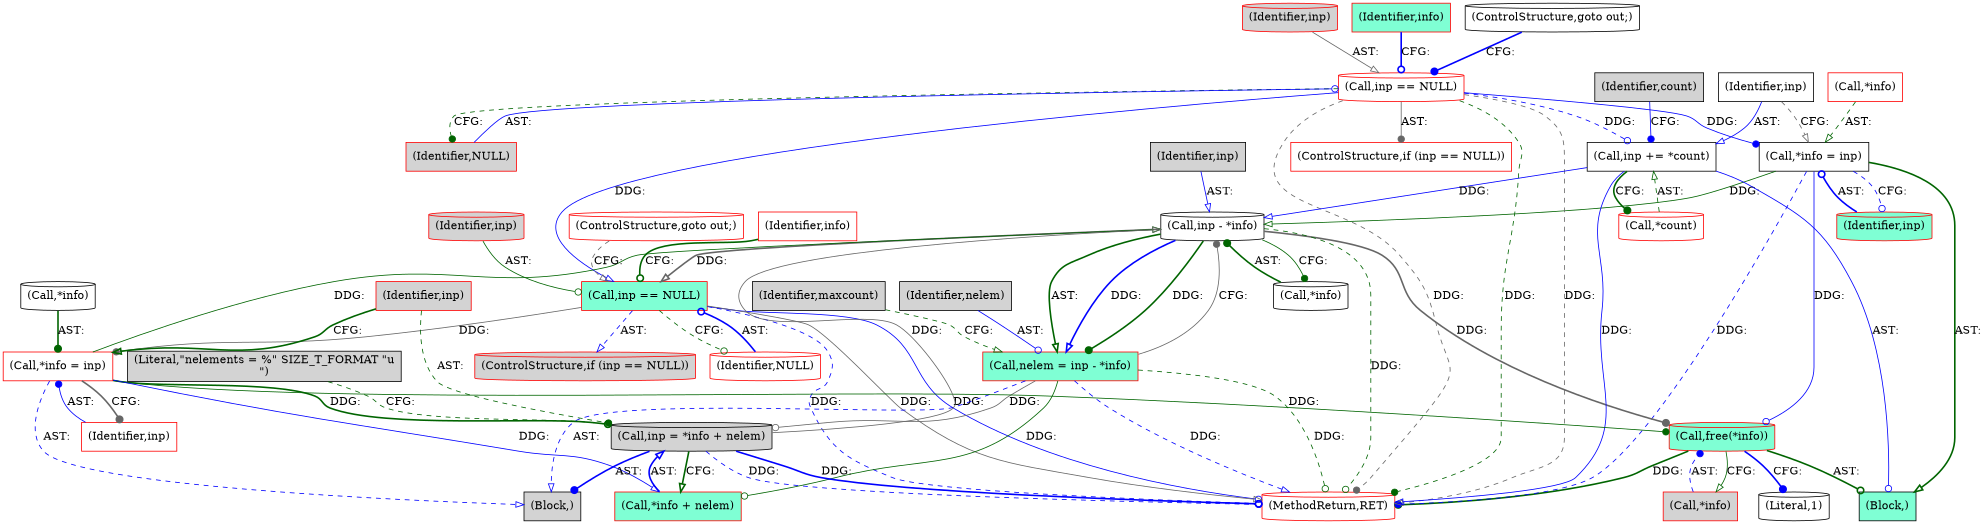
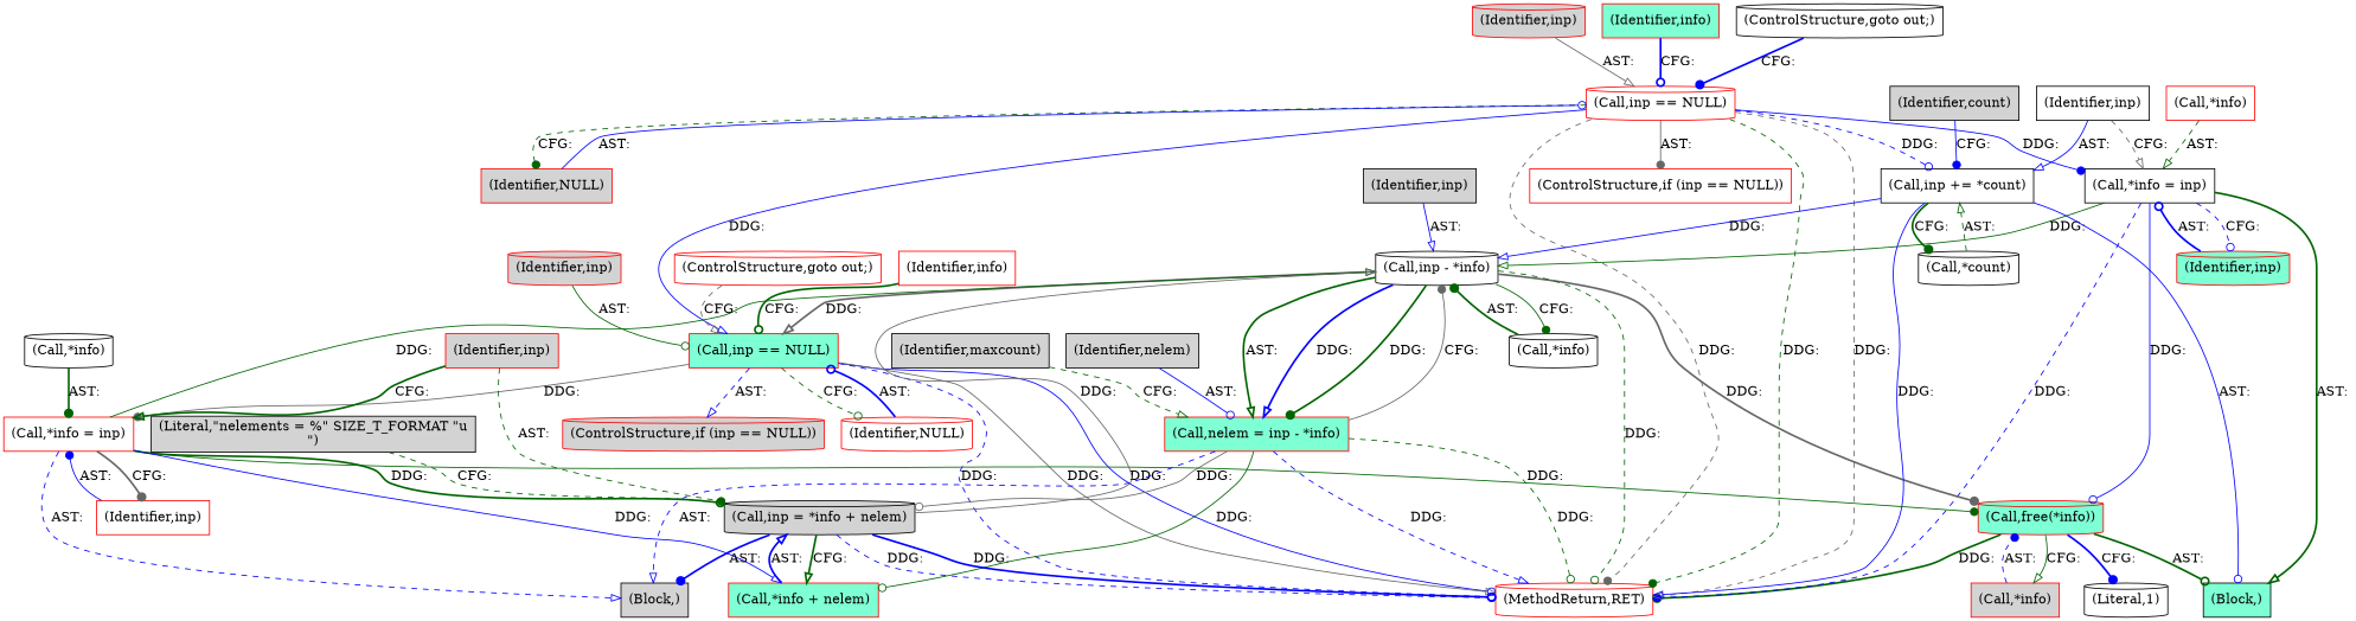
  digraph {
    node [color=red fillcolor=white shape=box style=filled]
    edge [arrowhead=onormal color=blue style=solid]
    n1 [fillcolor=aquamarine label="(Call,free(*info))" shape=cylinder]
    n2 [label="(MethodReturn,RET)" shape=cylinder]
    n3 [fillcolor=lightgrey label="(Call,*info)"]
    n4 [color=black fillcolor=aquamarine label="(Block,)"]
    n5 [color=black label="(Literal,1)" shape=cylinder]
    n6 [color=black label="(Call,*info = inp)"]
    n7 [color=black label="(Call,inp - *info)" shape=cylinder]
    n8 [fillcolor=aquamarine label="(Identifier,inp)" shape=cylinder]
    n9 [fillcolor=aquamarine label="(Call,inp == NULL)"]
    n10 [fillcolor=aquamarine label="(Call,nelem = inp - *info)"]
    n11 [color=black label="(Call,*info)" shape=cylinder]
    n12 [label="(Call,inp == NULL)" shape=cylinder]
    n13 [color=black label="(Call,inp += *count)"]
    n14 [fillcolor=lightgrey label="(Identifier,NULL)"]
    n15 [label="(ControlStructure,if (inp == NULL))"]
    n16 [label="(Call,*info = inp)"]
    n17 [label="(Identifier,NULL)" shape=cylinder]
    n18 [fillcolor=lightgrey label="(ControlStructure,if (inp == NULL))" shape=cylinder]
-   n19 [label="(Call,*count)" shape=cylinder]
+   n19 [color=black label="(Call,*count)" shape=cylinder]
    n20 [color=black fillcolor=lightgrey label="(Call,inp = *info + nelem)" shape=cylinder]
    n21 [color=black fillcolor=lightgrey label="(Block,)"]
    n22 [fillcolor=aquamarine label="(Call,*info + nelem)"]
    n23 [label="(Identifier,inp)"]
    n24 [color=black fillcolor=lightgrey label="(Identifier,inp)"]
    n25 [fillcolor=lightgrey label="(Identifier,inp)" shape=cylinder]
    n26 [fillcolor=lightgrey label="(Identifier,inp)" shape=cylinder]
    n27 [color=black fillcolor=lightgrey label="(Identifier,count)"]
    n28 [color=black fillcolor=lightgrey label="(Literal,\"nelements = %\" SIZE_T_FORMAT \"u\n\")"]
    n29 [fillcolor=aquamarine label="(Identifier,info)"]
    n30 [color=black label="(ControlStructure,goto out;)" shape=cylinder]
    n31 [fillcolor=lightgrey label="(Identifier,inp)"]
    n32 [label="(ControlStructure,goto out;)" shape=cylinder]
    n33 [color=black fillcolor=lightgrey label="(Identifier,nelem)"]
    n34 [color=black label="(Identifier,inp)"]
    n35 [label="(Call,*info)"]
    n36 [color=black fillcolor=lightgrey label="(Identifier,maxcount)"]
    n37 [color=black label="(Call,*info)" shape=cylinder]
    n38 [label="(Identifier,info)"]
    n1 -> n2 [arrowhead=dot color=darkgreen label="DDG: " style=bold]
    n1 -> n3 [color=darkgreen label="CFG: "]
    n1 -> n4 [arrowhead=odot color=darkgreen label="AST: " style=bold]
    n1 -> n5 [arrowhead=dot label="CFG: " style=bold]
    n3 -> n1 [arrowhead=dot label="AST: " style=dashed]
    n6 -> n1 [arrowhead=odot label="DDG: "]
    n6 -> n2 [arrowhead=dot label="DDG: " style=dashed]
    n6 -> n4 [color=darkgreen label="AST: " style=bold]
    n6 -> n7 [color=darkgreen label="DDG: "]
    n6 -> n8 [arrowhead=odot label="CFG: " style=dashed]
    n7 -> n1 [arrowhead=dot color=gray40 label="DDG: " style=bold]
    n7 -> n2 [arrowhead=odot color=darkgreen label="DDG: " style=dashed]
    n7 -> n9 [color=gray40 label="DDG: " style=bold]
    n7 -> n10 [color=darkgreen label="AST: " style=bold]
    n7 -> n10 [label="DDG: " style=bold]
    n7 -> n10 [arrowhead=dot color=darkgreen label="DDG: " style=bold]
    n7 -> n11 [arrowhead=dot color=darkgreen label="CFG: "]
    n8 -> n6 [arrowhead=odot label="AST: " style=bold]
    n9 -> n2 [arrowhead=odot label="DDG: "]
    n9 -> n2 [arrowhead=odot label="DDG: " style=dashed]
    n9 -> n2 [color=gray40 label="DDG: "]
    n9 -> n16 [arrowhead=dot color=gray40 label="DDG: "]
    n9 -> n17 [arrowhead=odot color=darkgreen label="CFG: " style=dashed]
    n9 -> n18 [label="AST: " style=dashed]
    n10 -> n2 [label="DDG: " style=dashed]
    n10 -> n2 [arrowhead=odot color=darkgreen label="DDG: " style=dashed]
    n10 -> n7 [arrowhead=dot color=gray40 label="CFG: "]
    n10 -> n20 [arrowhead=odot color=gray40 label="DDG: "]
    n10 -> n21 [label="AST: " style=dashed]
    n10 -> n22 [arrowhead=odot color=darkgreen label="DDG: "]
    n11 -> n7 [arrowhead=dot color=darkgreen label="AST: " style=bold]
    n12 -> n2 [color=gray40 label="DDG: " style=dashed]
    n12 -> n2 [arrowhead=dot color=gray40 label="DDG: " style=dashed]
    n12 -> n2 [arrowhead=dot color=darkgreen label="DDG: " style=dashed]
    n12 -> n6 [arrowhead=dot label="DDG: "]
    n12 -> n9 [label="DDG: "]
    n12 -> n13 [arrowhead=odot label="DDG: " style=dashed]
    n12 -> n14 [arrowhead=dot color=darkgreen label="CFG: " style=dashed]
    n12 -> n15 [arrowhead=dot color=gray40 label="AST: "]
    n13 -> n2 [label="DDG: "]
    n13 -> n4 [arrowhead=odot label="AST: "]
    n13 -> n7 [label="DDG: "]
    n13 -> n19 [arrowhead=dot color=darkgreen label="CFG: " style=bold]
    n14 -> n12 [arrowhead=odot label="AST: "]
    n16 -> n1 [arrowhead=dot color=darkgreen label="DDG: "]
    n16 -> n7 [color=darkgreen label="DDG: "]
    n16 -> n20 [arrowhead=odot color=darkgreen label="DDG: " style=bold]
    n16 -> n21 [label="AST: " style=dashed]
    n16 -> n22 [label="DDG: "]
    n16 -> n23 [arrowhead=dot color=gray40 label="CFG: " style=bold]
    n17 -> n9 [arrowhead=odot label="AST: " style=bold]
    n19 -> n13 [color=darkgreen label="AST: " style=dashed]
    n20 -> n2 [arrowhead=odot label="DDG: " style=dashed]
    n20 -> n2 [arrowhead=odot label="DDG: " style=bold]
    n20 -> n7 [color=gray40 label="DDG: "]
    n20 -> n21 [arrowhead=dot label="AST: " style=bold]
    n20 -> n22 [color=darkgreen label="CFG: " style=bold]
    n22 -> n20 [label="AST: " style=bold]
    n23 -> n16 [arrowhead=dot label="AST: "]
    n24 -> n7 [label="AST: "]
    n25 -> n12 [color=gray40 label="AST: "]
    n26 -> n9 [arrowhead=odot color=darkgreen label="AST: "]
    n27 -> n13 [arrowhead=dot label="CFG: "]
    n28 -> n20 [arrowhead=odot color=darkgreen label="CFG: " style=dashed]
    n29 -> n12 [arrowhead=odot label="CFG: " style=bold]
    n30 -> n12 [arrowhead=dot label="CFG: " style=bold]
    n31 -> n16 [color=darkgreen label="CFG: " style=bold]
    n31 -> n20 [arrowhead=dot color=darkgreen label="AST: " style=dashed]
    n32 -> n9 [color=gray40 label="CFG: " style=dashed]
    n33 -> n10 [arrowhead=odot label="AST: "]
    n34 -> n6 [color=gray40 label="CFG: " style=dashed]
    n34 -> n13 [label="AST: "]
    n35 -> n6 [color=darkgreen label="AST: " style=dashed]
    n36 -> n10 [color=darkgreen label="CFG: " style=dashed]
    n37 -> n16 [arrowhead=dot color=darkgreen label="AST: " style=bold]
    n38 -> n9 [arrowhead=odot color=darkgreen label="CFG: " style=bold]
  }
